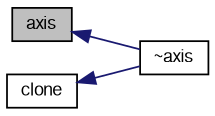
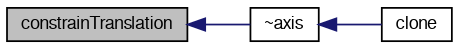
  digraph {
    rankdir=LR
    node [color=black fontname=FreeSans fontsize=10 shape=record]
    edge [color=midnightblue dir=back fontname=FreeSans fontsize=10 labelfontname=FreeSans labelfontsize=10 style=solid]
-   n1 [fillcolor=grey75 fontcolor=black height=0.2 label=axis style=filled width=0.4]
+   n1 [fillcolor=grey75 fontcolor=black height=0.2 label=constrainTranslation style=filled width=0.4]
    n2 [height=0.2 label="~axis" width=0.4]
    n3 [height=0.2 label=clone width=0.4]
    n1 -> n2
-   n3 -> n2
+   n2 -> n3
  }
